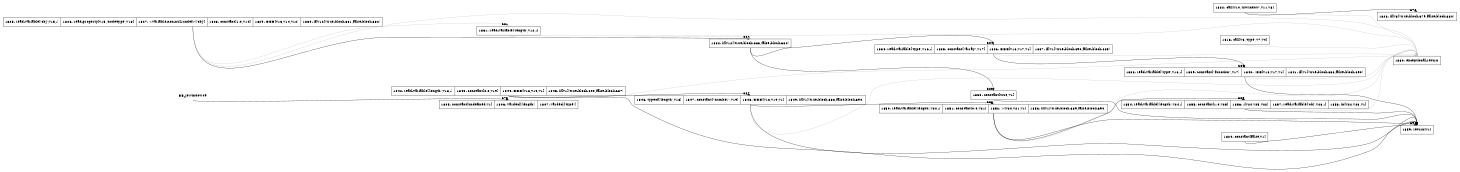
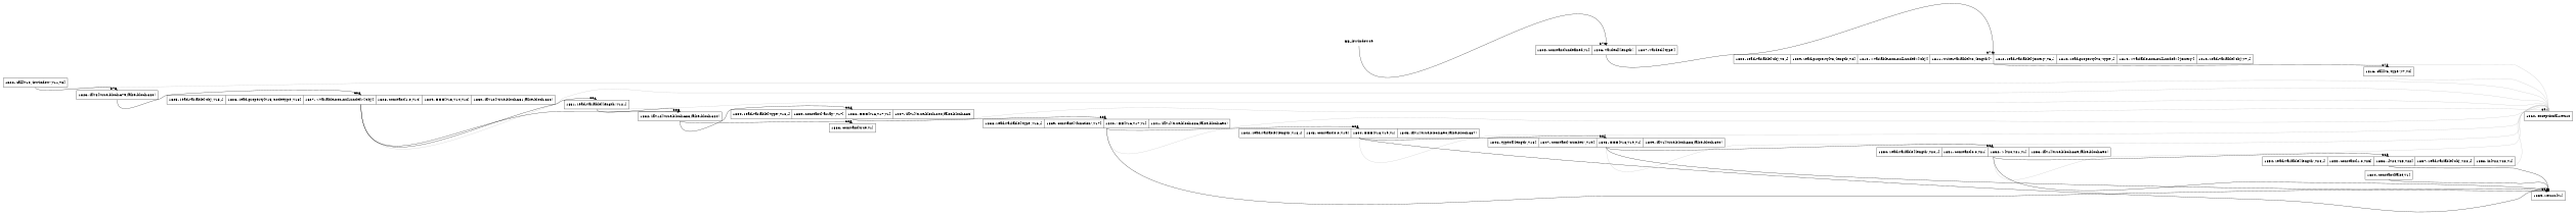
  digraph {
    rankdir=LR
    node [shape=record]
    edge [headport=n tailport=s]
    n1 [label=BB_isWindow49 shape=none]
    n2 [label="{1805: constant[undefined,v1]|1806: vardecl['length']|1807: vardecl['type']}"]
+   n3 [label="{1808: read-variable['obj',v3,-]|1809: read-property[v3,'length',v2]|1810: \<variable-non-null-undef\>['obj']|1811: write-variable[v2,'length']*|1812: read-variable['jQuery',v6,-]|1813: read-property[v6,'type',-]|1814: \<variable-non-null-undef\>['jQuery']|1815: read-variable['obj',v7,-]}"]
    n4 [label="{1816: call[v6,'type',v7,v4]}"]
    n5 [label="{1860: exceptional-return}"]
    n6 [label="{1822: call[v10,'isWindow',v11,v8]}"]
    n7 [label="{1823: if[v8](true-block:679,false-block:680)}"]
    n8 [label="{1825: read-variable['obj',v15,-]|1826: read-property[v15,'nodeType',v13]|1827: \<variable-non-null-undef\>['obj']|1828: constant[1.0,v14]|1829: ===[v13,v14,v12]|1830: if[v12](true-block:681,false-block:682)}"]
    n9 [label="{1824: constant[false,v1]}"]
    n10 [label="{1859: return[v1]}"]
    n11 [label="{1832: if[v12](true-block:683,false-block:684)}"]
    n12 [label="{1831: read-variable['length',v12,-]}"]
    n13 [label="{1833: constant[true,v1]}"]
    n14 [label="{1834: read-variable['type',v16,-]|1835: constant[\"array\",v17]|1836: ===[v16,v17,v1]|1837: if[v1](true-block:690,false-block:685)}"]
    n15 [label="{1838: read-variable['type',v16,-]|1839: constant[\"function\",v17]|1840: !==[v16,v17,v1]|1841: if[v1](true-block:686,false-block:690)}"]
    n16 [label="{1842: read-variable['length',v18,-]|1843: constant[0.0,v19]|1844: ===[v18,v19,v1]|1845: if[v1](true-block:690,false-block:687)}"]
    n17 [label="{1846: typeof['length',v18]|1847: constant[\"number\",v19]|1848: ===[v18,v19,v1]|1849: if[v1](true-block:688,false-block:690)}"]
    n18 [label="{1850: read-variable['length',v20,-]|1851: constant[0.0,v21]|1852: \>[v20,v21,v1]|1853: if[v1](true-block:689,false-block:690)}"]
    n19 [label="{1854: read-variable['length',v24,-]|1855: constant[1.0,v25]|1856: -[v24,v25,v22]|1857: read-variable['obj',v23,-]|1858: in[v22,v23,v1]}"]
    n1 -> n2 [headlabel="    673"]
+   n2 -> n3 [headlabel="      674"]
+   n3 -> n4 [headlabel="      675"]
+   n3 -> n5 [color=gray headlabel="      691"]
    n4 -> n5 [color=gray]
    n6 -> n5 [color=gray]
    n6 -> n7 [headlabel="      678"]
+   n7 -> n8 [headlabel="      680"]
    n8 -> n5 [color=gray]
    n8 -> n11 [headlabel="      682"]
-   n8 -> n12 [headlabel="      681" color=gray]
+   n8 -> n12 [headlabel="      681"]
    n9 -> n10 [headlabel="      690"]
    n11 -> n13 [headlabel="      683"]
    n11 -> n14 [headlabel="      684"]
    n12 -> n5 [color=gray]
-   n12 -> n11 [color=gray]
-   n13 -> n10
+   n12 -> n11
    n14 -> n5 [color=gray]
    n14 -> n15 [headlabel="      685"]
    n15 -> n5 [color=gray]
    n15 -> n10
+   n15 -> n16 [headlabel="      686"]
    n16 -> n5 [color=gray]
    n16 -> n10
    n16 -> n17 [headlabel="      687"]
    n17 -> n5 [color=gray]
    n17 -> n10
    n17 -> n18 [headlabel="      688"]
    n18 -> n5 [color=gray]
    n18 -> n10
    n18 -> n19 [headlabel="      689"]
    n19 -> n5 [color=gray]
    n19 -> n10
  }
